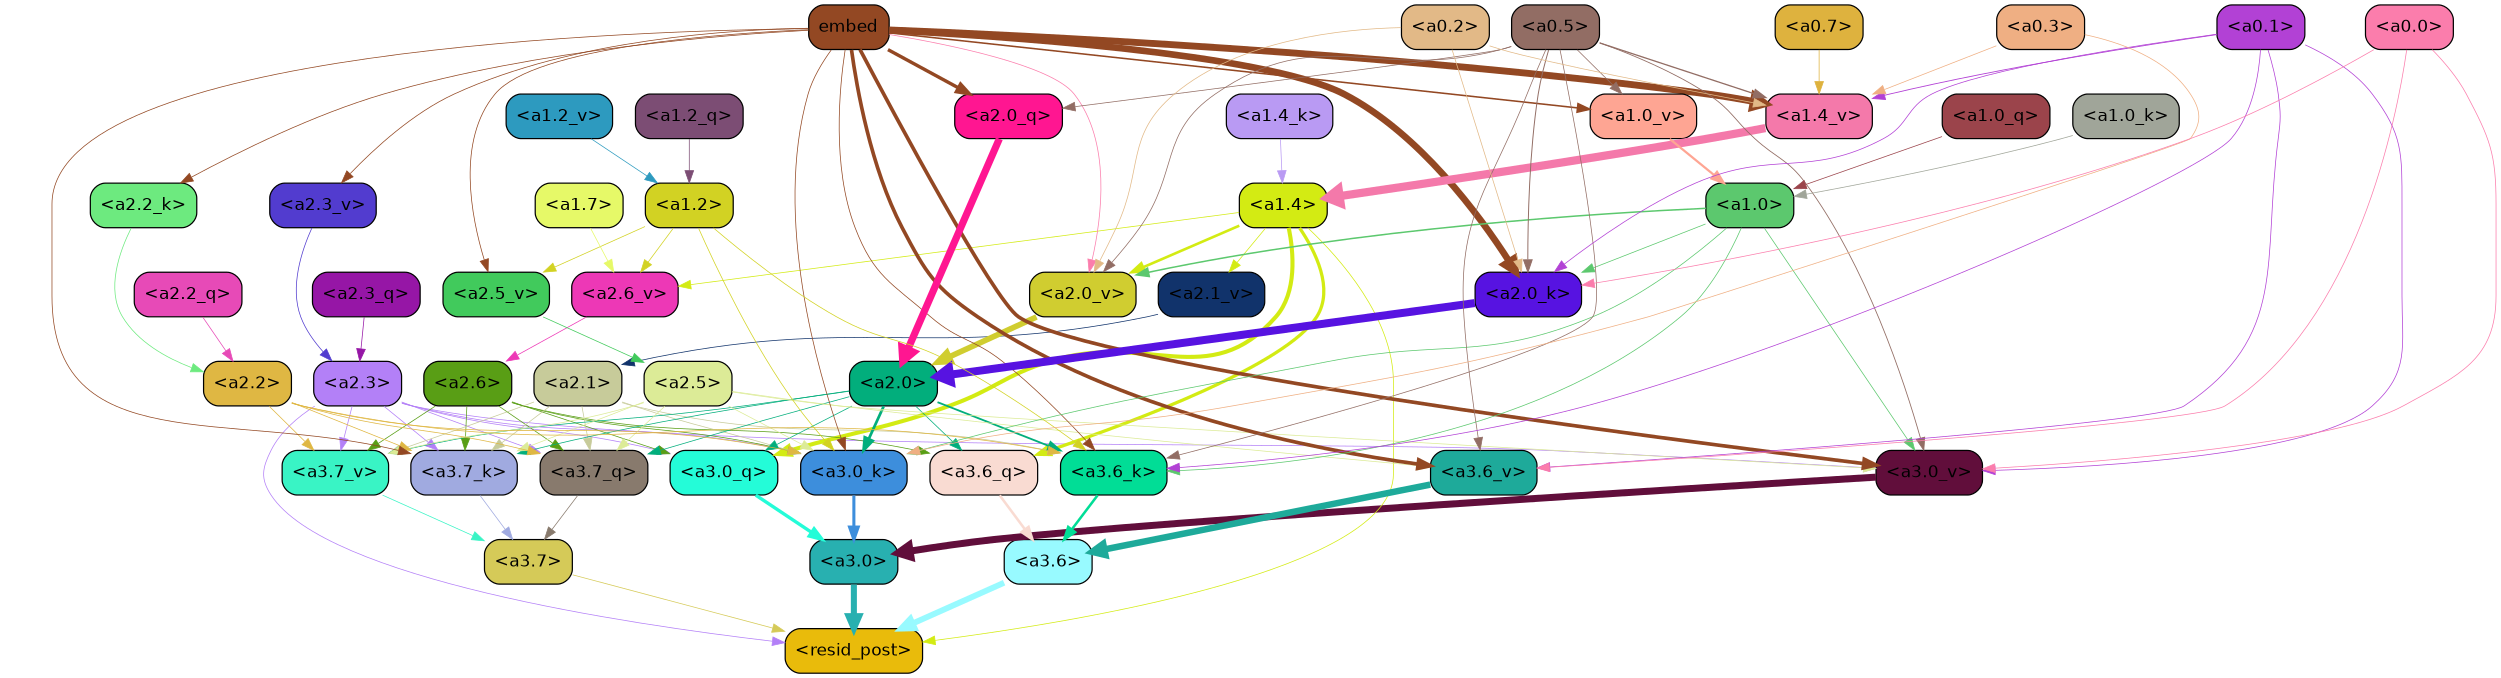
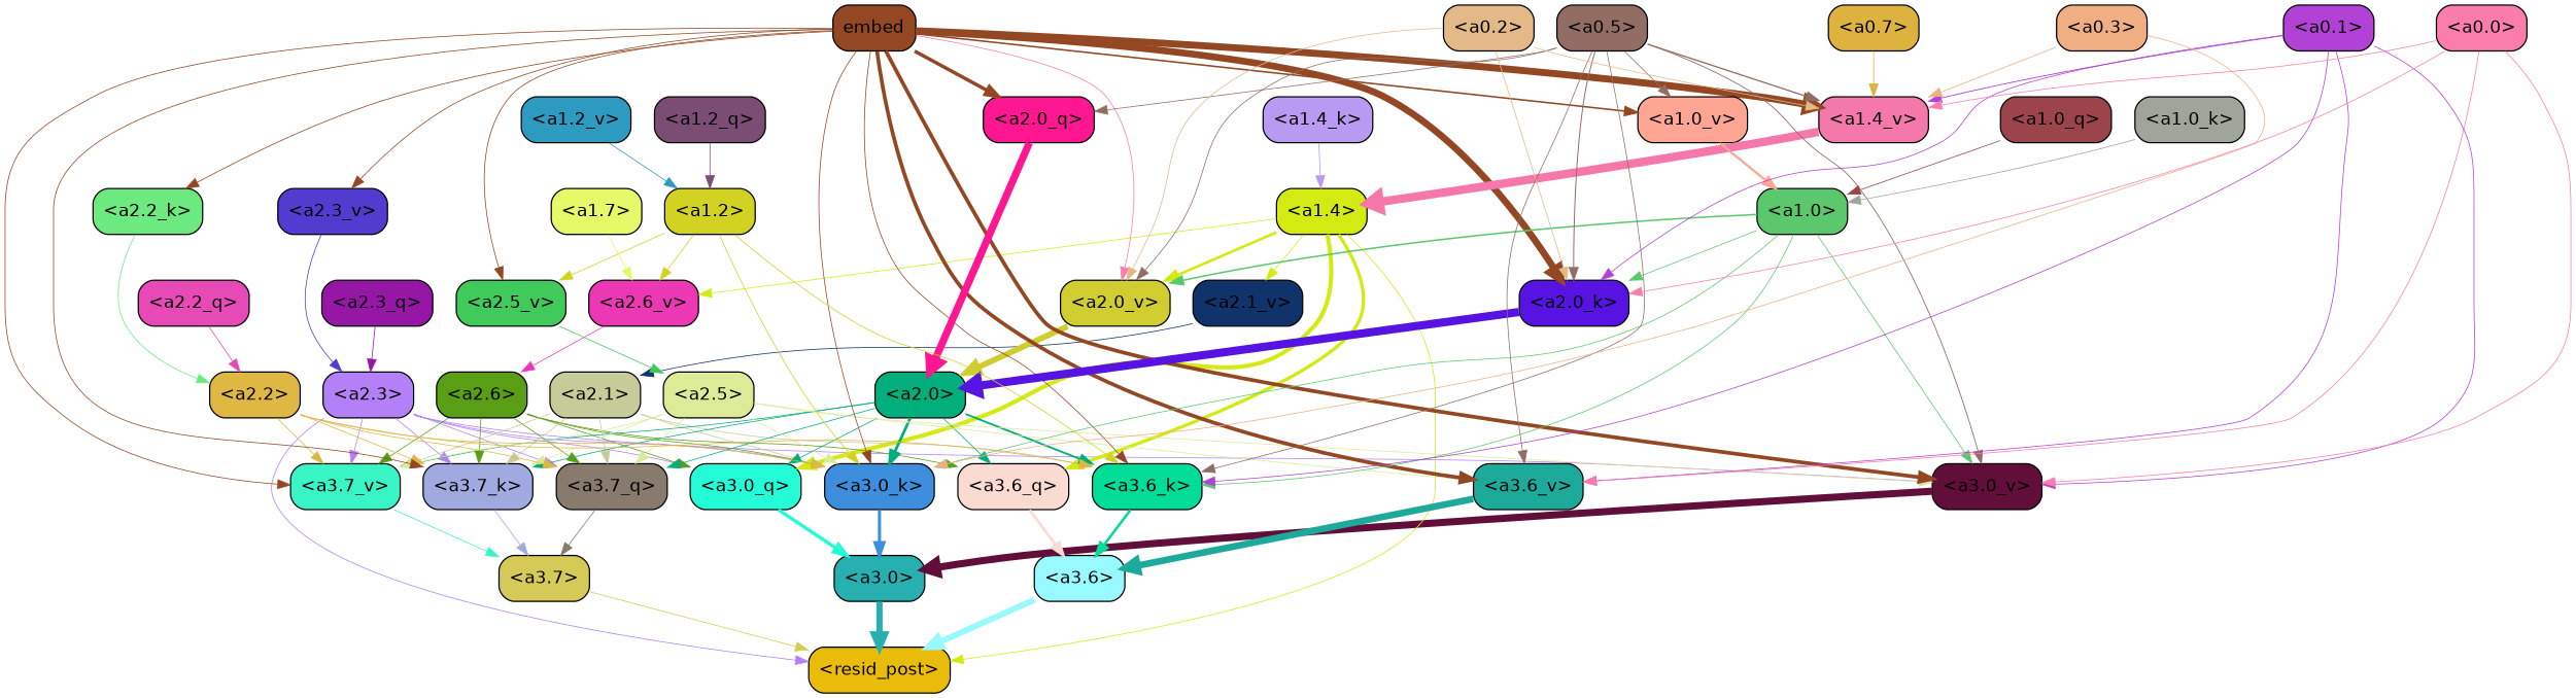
  strict digraph {
    splines=true
    node [color=black fontname=Helvetica shape=box style="filled, rounded"]
    edge [color="#934823" penwidth=0.6]
    "<a3.7>" [fillcolor="#d5ca58"]
    "<resid_post>" [fillcolor="#e9bb0b"]
    "<a3.6>" [fillcolor="#98faff"]
    "<a3.0>" [fillcolor="#28b0b0"]
    "<a2.3>" [fillcolor="#b380f7"]
    "<a3.7_q>" [fillcolor="#887a6d"]
    "<a3.0_q>" [fillcolor="#24fcd8"]
    "<a3.7_k>" [fillcolor="#a0aae0"]
    "<a3.0_k>" [fillcolor="#3d8edc"]
    "<a3.7_v>" [fillcolor="#39f4c5"]
    "<a3.0_v>" [fillcolor="#610e3b"]
    "<a1.4>" [fillcolor="#d3eb13"]
    "<a3.6_q>" [fillcolor="#f9dbd2"]
    "<a2.6_v>" [fillcolor="#ed38b6"]
    "<a2.1_v>" [fillcolor="#11336b"]
    "<a2.0_v>" [fillcolor="#d0cd30"]
    "<a2.6>" [fillcolor="#599e15"]
    "<a2.1>" [fillcolor="#c7cb9a"]
    "<a2.0>" [fillcolor="#02ae7c"]
    "<a3.6_k>" [fillcolor="#01dd96"]
    "<a3.6_v>" [fillcolor="#1eaa9a"]
    "<a2.5>" [fillcolor="#dceb97"]
    "<a2.2>" [fillcolor="#dfb743"]
    embed [fillcolor="#934823"]
    "<a2.0_q>" [fillcolor="#ff1691"]
    "<a2.2_k>" [fillcolor="#6dea7f"]
    "<a2.0_k>" [fillcolor="#5713e1"]
    "<a2.5_v>" [fillcolor="#41ca5c"]
    "<a2.3_v>" [fillcolor="#523ccf"]
    "<a1.4_v>" [fillcolor="#f479aa"]
    "<a1.0_v>" [fillcolor="#fea593"]
    "<a1.0>" [fillcolor="#5cc86e"]
    "<a1.2>" [fillcolor="#d2d223"]
    "<a0.5>" [fillcolor="#926d64"]
    "<a0.1>" [fillcolor="#b241d5"]
    "<a0.3>" [fillcolor="#efaf83"]
    "<a0.0>" [fillcolor="#fb7dac"]
    "<a2.3_q>" [fillcolor="#9616a6"]
    "<a2.2_q>" [fillcolor="#e74ab7"]
    "<a0.2>" [fillcolor="#e2b987"]
    "<a1.7>" [fillcolor="#e6f968"]
    "<a1.2_q>" [fillcolor="#7c4d74"]
    "<a1.0_q>" [fillcolor="#9b444b"]
    "<a1.4_k>" [fillcolor="#b99af3"]
    "<a1.0_k>" [fillcolor="#a0a599"]
    "<a1.2_v>" [fillcolor="#2d9abf"]
    "<a0.7>" [fillcolor="#deb23e"]
    "<a3.7>" -> "<resid_post>" [color="#d5ca58"]
    "<a3.6>" -> "<resid_post>" [color="#98faff" penwidth=4.751612067222595]
    "<a3.0>" -> "<resid_post>" [color="#28b0b0" penwidth=4.884142994880676]
    "<a2.3>" -> "<resid_post>" [color="#b380f7"]
    "<a2.3>" -> "<a3.7_q>" [color="#b380f7"]
    "<a2.3>" -> "<a3.0_q>" [color="#b380f7"]
    "<a2.3>" -> "<a3.7_k>" [color="#b380f7"]
    "<a2.3>" -> "<a3.0_k>" [color="#b380f7"]
    "<a2.3>" -> "<a3.7_v>" [color="#b380f7"]
    "<a2.3>" -> "<a3.0_v>" [color="#b380f7"]
    "<a3.7_q>" -> "<a3.7>" [color="#887a6d"]
    "<a3.0_q>" -> "<a3.0>" [color="#24fcd8" penwidth=2.7421876192092896]
    "<a3.7_k>" -> "<a3.7>" [color="#a0aae0"]
    "<a3.0_k>" -> "<a3.0>" [color="#3d8edc" penwidth=2.476402521133423]
    "<a3.7_v>" -> "<a3.7>" [color="#39f4c5"]
    "<a3.0_v>" -> "<a3.0>" [color="#610e3b" penwidth=5.652270674705505]
    "<a1.4>" -> "<resid_post>" [color="#d3eb13"]
    "<a1.4>" -> "<a3.0_q>" [color="#d3eb13" penwidth=3.3040847778320312]
    "<a1.4>" -> "<a3.6_q>" [color="#d3eb13" penwidth=2.6469622254371643]
    "<a1.4>" -> "<a2.6_v>" [color="#d3eb13"]
    "<a1.4>" -> "<a2.1_v>" [color="#d3eb13"]
    "<a1.4>" -> "<a2.0_v>" [color="#d3eb13" penwidth=2.1286070346832275]
    "<a3.6_q>" -> "<a3.6>" [color="#f9dbd2" penwidth=2.091020345687866]
    "<a2.6_v>" -> "<a2.6>" [color="#ed38b6"]
    "<a2.1_v>" -> "<a2.1>" [color="#11336b"]
    "<a2.0_v>" -> "<a2.0>" [color="#d0cd30" penwidth=4.5950857400894165]
    "<a2.6>" -> "<a3.7_q>" [color="#599e15"]
    "<a2.6>" -> "<a3.0_q>" [color="#599e15"]
    "<a2.6>" -> "<a3.7_k>" [color="#599e15"]
    "<a2.6>" -> "<a3.0_k>" [color="#599e15"]
    "<a2.6>" -> "<a3.7_v>" [color="#599e15"]
    "<a2.6>" -> "<a3.6_q>" [color="#599e15"]
    "<a2.1>" -> "<a3.7_q>" [color="#c7cb9a"]
    "<a2.1>" -> "<a3.7_k>" [color="#c7cb9a"]
    "<a2.1>" -> "<a3.0_k>" [color="#c7cb9a"]
    "<a2.1>" -> "<a3.7_v>" [color="#c7cb9a"]
    "<a2.1>" -> "<a3.6_k>" [color="#c7cb9a"]
    "<a2.0>" -> "<a3.7_q>" [color="#02ae7c"]
    "<a2.0>" -> "<a3.0_q>" [color="#02ae7c"]
    "<a2.0>" -> "<a3.7_k>" [color="#02ae7c"]
    "<a2.0>" -> "<a3.0_k>" [color="#02ae7c" penwidth=2.2137351036071777]
    "<a2.0>" -> "<a3.7_v>" [color="#02ae7c"]
    "<a2.0>" -> "<a3.6_q>" [color="#02ae7c"]
    "<a2.0>" -> "<a3.6_k>" [color="#02ae7c" penwidth=1.4757367372512817]
    "<a3.6_k>" -> "<a3.6>" [color="#01dd96" penwidth=2.048597991466522]
    "<a3.6_v>" -> "<a3.6>" [color="#1eaa9a" penwidth=5.2550448179244995]
    "<a2.5>" -> "<a3.7_q>" [color="#dceb97"]
    "<a2.5>" -> "<a3.7_k>" [color="#dceb97"]
    "<a2.5>" -> "<a3.0_k>" [color="#dceb97"]
    "<a2.5>" -> "<a3.7_v>" [color="#dceb97"]
    "<a2.5>" -> "<a3.0_v>" [color="#dceb97"]
    "<a2.5>" -> "<a3.6_v>" [color="#dceb97"]
    "<a2.2>" -> "<a3.7_q>" [color="#dfb743"]
    "<a2.2>" -> "<a3.7_k>" [color="#dfb743"]
    "<a2.2>" -> "<a3.0_k>" [color="#dfb743"]
    "<a2.2>" -> "<a3.7_v>" [color="#dfb743"]
    "<a2.2>" -> "<a3.6_k>" [color="#dfb743"]
    embed -> "<a3.7_k>"
    embed -> "<a3.0_k>"
+   embed -> "<a3.7_v>"
    embed -> "<a3.0_v>" [penwidth=2.972973108291626]
    embed -> "<a2.0_v>" [color="#fb7dac"]
    embed -> "<a3.6_k>"
    embed -> "<a3.6_v>" [penwidth=2.9582033157348633]
    embed -> "<a2.0_q>" [penwidth=2.7699792869389057]
    embed -> "<a2.2_k>"
    embed -> "<a2.0_k>" [penwidth=5.362775564193726]
    embed -> "<a2.5_v>"
    embed -> "<a2.3_v>"
    embed -> "<a1.4_v>" [penwidth=5.545122385025024]
    embed -> "<a1.0_v>" [penwidth=1.26444411277771]
    "<a2.0_q>" -> "<a2.0>" [color="#ff1691" penwidth=5.819834470748901]
    "<a2.2_k>" -> "<a2.2>" [color="#6dea7f"]
    "<a2.0_k>" -> "<a2.0>" [color="#5713e1" penwidth=6.470837593078613]
    "<a2.5_v>" -> "<a2.5>" [color="#41ca5c"]
    "<a2.3_v>" -> "<a2.3>" [color="#523ccf"]
    "<a1.4_v>" -> "<a1.4>" [color="#f479aa" penwidth=6.635385513305664]
    "<a1.0_v>" -> "<a1.0>" [color="#fea593" penwidth=1.807669460773468]
    "<a1.0>" -> "<a3.0_k>" [color="#5cc86e"]
    "<a1.0>" -> "<a3.0_v>" [color="#5cc86e"]
    "<a1.0>" -> "<a2.0_v>" [color="#5cc86e" penwidth=1.2240618467330933]
    "<a1.0>" -> "<a3.6_k>" [color="#5cc86e"]
    "<a1.0>" -> "<a2.0_k>" [color="#5cc86e"]
    "<a1.2>" -> "<a3.0_k>" [color="#d2d223"]
    "<a1.2>" -> "<a2.6_v>" [color="#d2d223"]
    "<a1.2>" -> "<a3.6_k>" [color="#d2d223"]
    "<a1.2>" -> "<a2.5_v>" [color="#d2d223"]
    "<a0.5>" -> "<a3.0_v>" [color="#926d64" penwidth=0.6790935099124908]
    "<a0.5>" -> "<a2.0_v>" [color="#926d64"]
    "<a0.5>" -> "<a3.6_k>" [color="#926d64"]
    "<a0.5>" -> "<a3.6_v>" [color="#926d64"]
    "<a0.5>" -> "<a2.0_q>" [color="#926d64"]
    "<a0.5>" -> "<a2.0_k>" [color="#926d64" penwidth=0.7897988557815552]
    "<a0.5>" -> "<a1.4_v>" [color="#926d64" penwidth=1.0479987859725952]
    "<a0.5>" -> "<a1.0_v>" [color="#926d64"]
    "<a0.1>" -> "<a3.0_v>" [color="#b241d5"]
    "<a0.1>" -> "<a3.6_k>" [color="#b241d5"]
    "<a0.1>" -> "<a3.6_v>" [color="#b241d5"]
    "<a0.1>" -> "<a2.0_k>" [color="#b241d5"]
    "<a0.1>" -> "<a1.4_v>" [color="#b241d5" penwidth=0.7031502723693848]
    "<a0.3>" -> "<a3.0_k>" [color="#efaf83"]
    "<a0.3>" -> "<a1.4_v>" [color="#efaf83"]
    "<a0.0>" -> "<a3.0_v>" [color="#fb7dac"]
    "<a0.0>" -> "<a3.6_v>" [color="#fb7dac"]
    "<a0.0>" -> "<a2.0_k>" [color="#fb7dac"]
+   "<a0.0>" -> "<a1.4_v>" [color="#fb7dac"]
    "<a2.3_q>" -> "<a2.3>" [color="#9616a6"]
    "<a2.2_q>" -> "<a2.2>" [color="#e74ab7"]
    "<a0.2>" -> "<a2.0_v>" [color="#e2b987"]
    "<a0.2>" -> "<a2.0_k>" [color="#e2b987"]
    "<a0.2>" -> "<a1.4_v>" [color="#e2b987"]
    "<a1.7>" -> "<a2.6_v>" [color="#e6f968"]
    "<a1.2_q>" -> "<a1.2>" [color="#7c4d74"]
    "<a1.0_q>" -> "<a1.0>" [color="#9b444b"]
    "<a1.4_k>" -> "<a1.4>" [color="#b99af3"]
    "<a1.0_k>" -> "<a1.0>" [color="#a0a599"]
    "<a1.2_v>" -> "<a1.2>" [color="#2d9abf"]
    "<a0.7>" -> "<a1.4_v>" [color="#deb23e"]
  }
